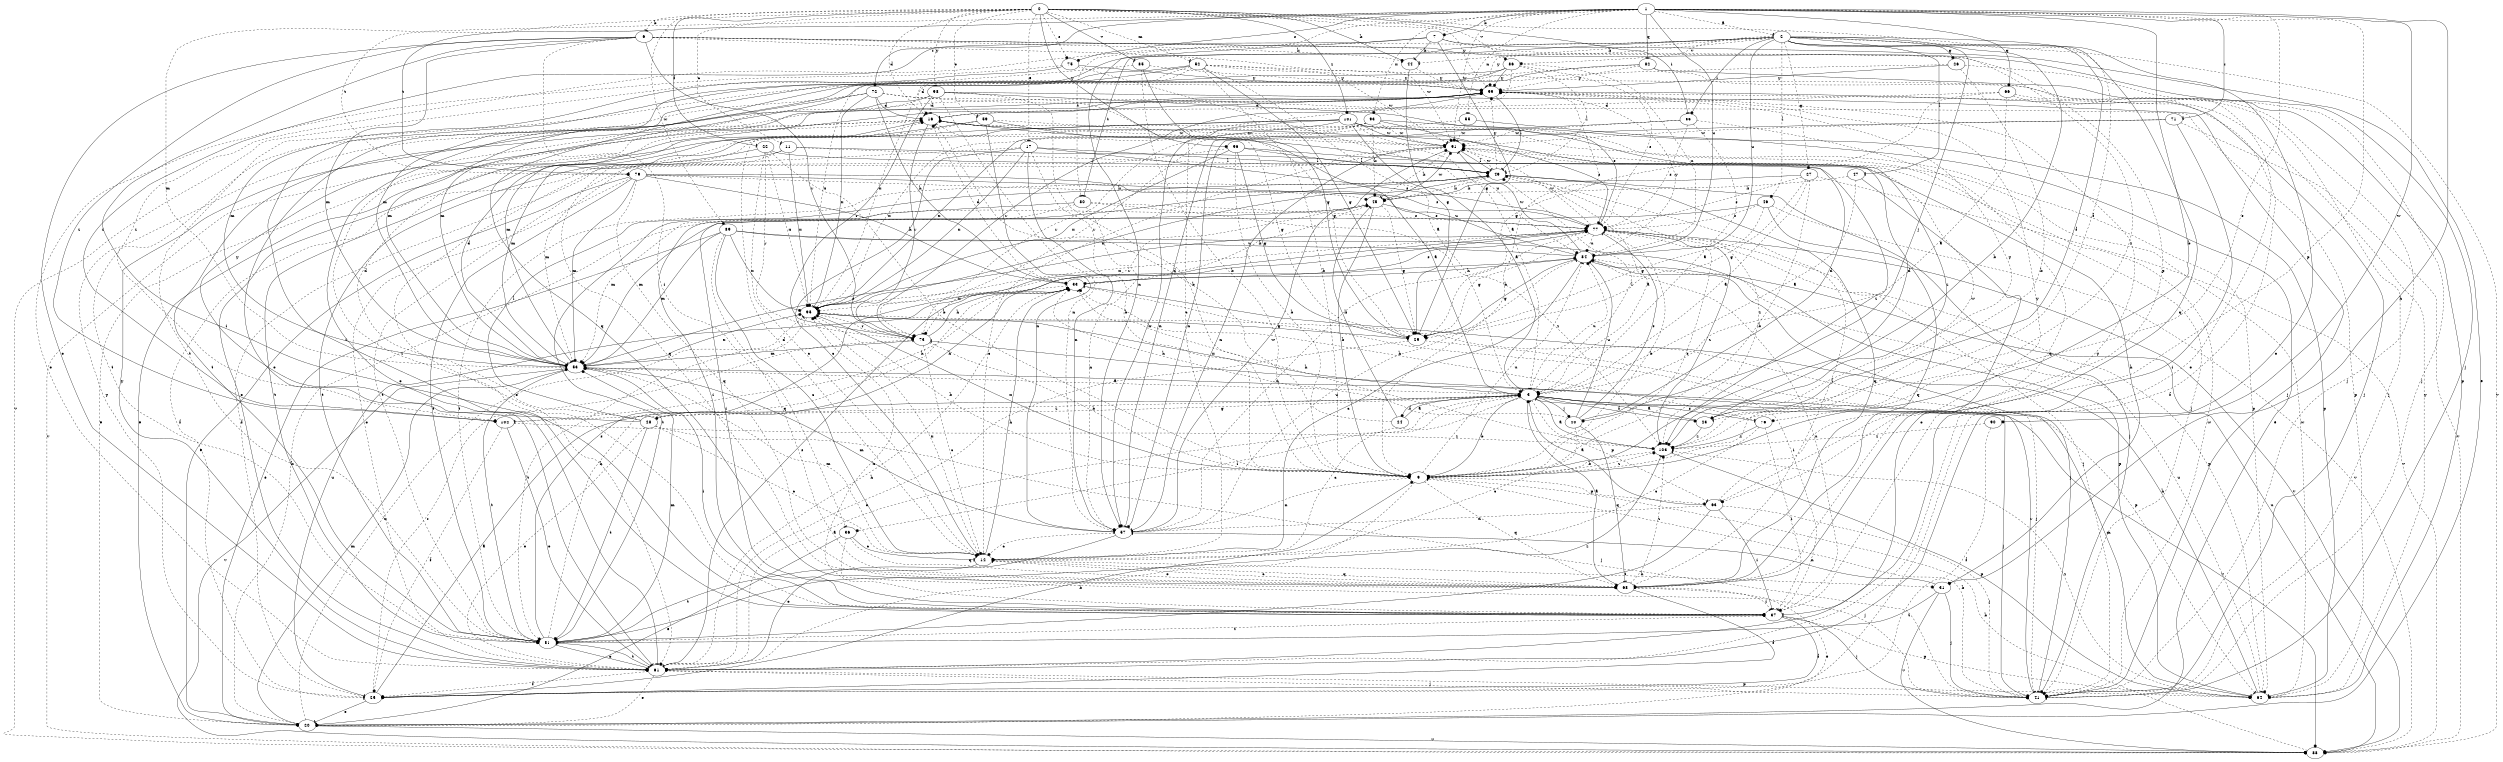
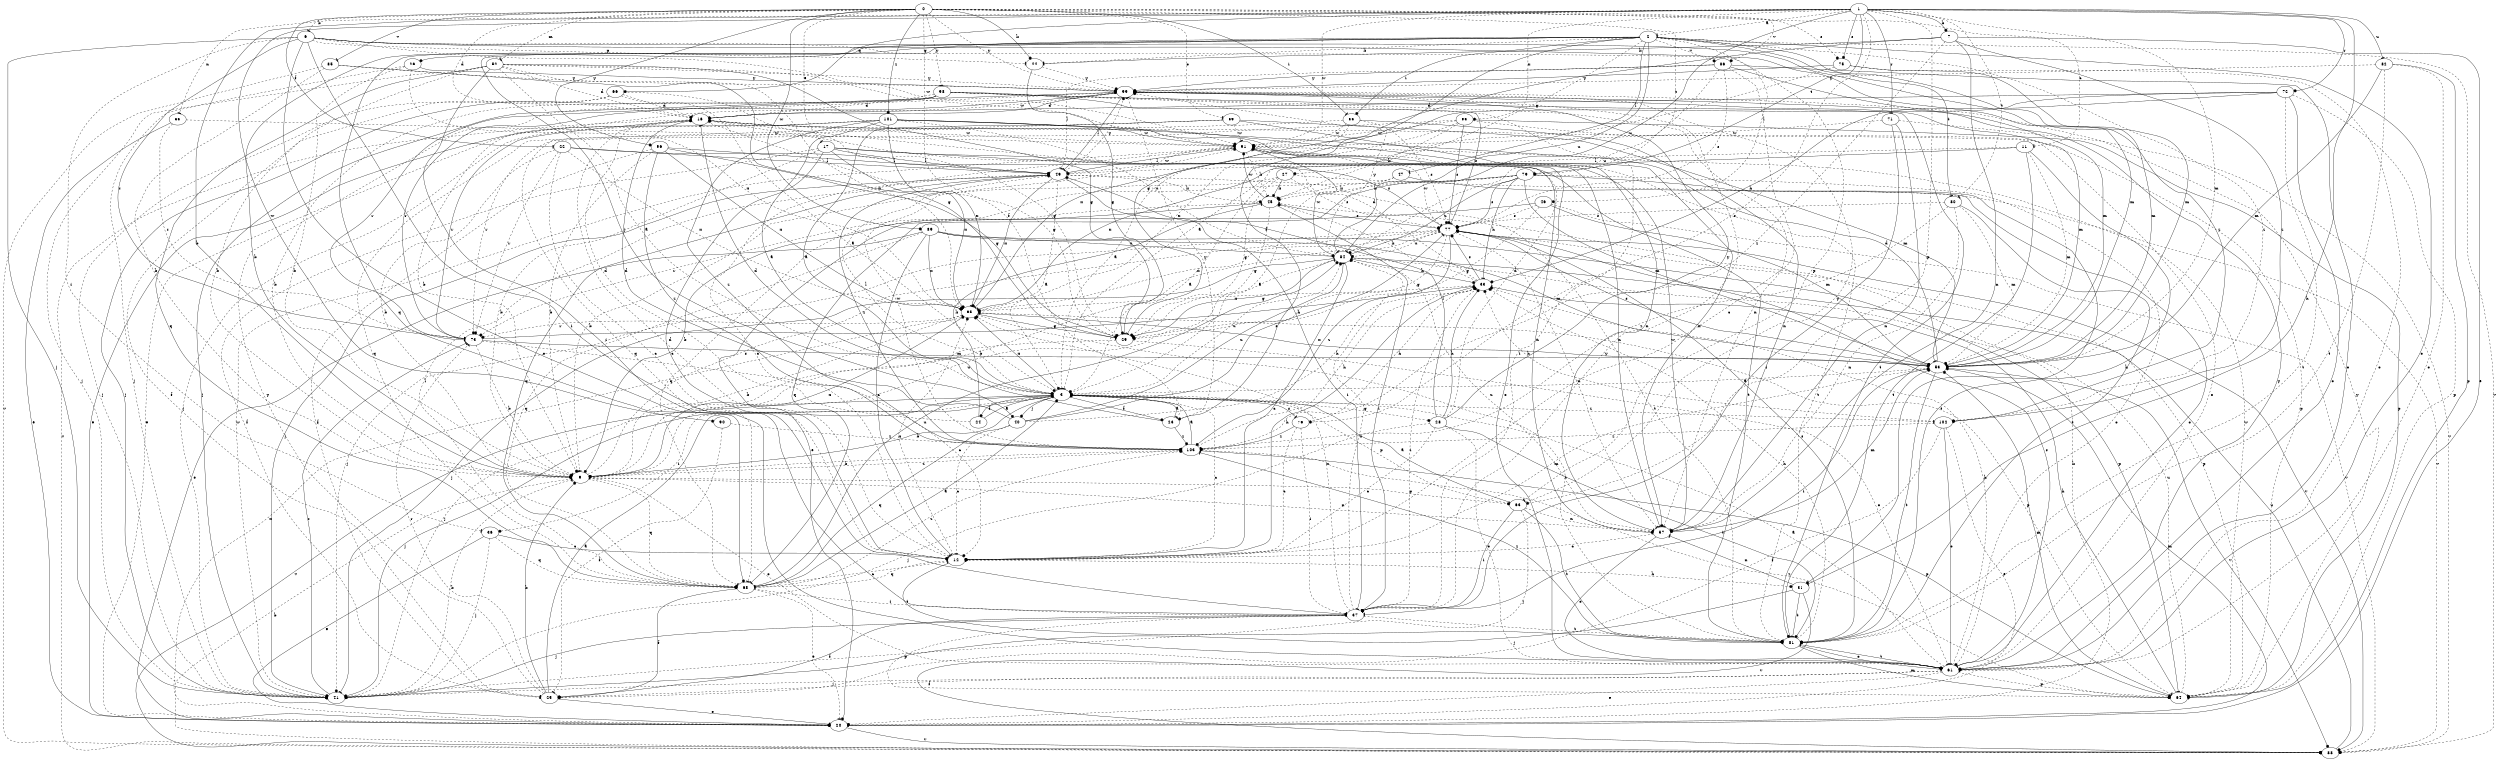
  strict digraph {
    edge [arrowhead=dot style=dashed]
    0
    6
    11
    16
    17
    22
    23
    35
    44
    52
    59
    75
    79
    85
    86
    89
    96
    98
    99
    101
    53
    63
    91
    61
    102
    36
    41
    37
    73
    31
    49
    95
    81
    88
    20
    29
    64
    9
    12
    57
    77
    25
    3
    103
    68
    84
    33
    45
    1
    2
    7
    55
    66
    71
    72
    76
    80
    82
    90
    93
    26
    27
    40
    46
    47
    24
    28
    0 -> 6 [arrowhead=tee label=b]
    0 -> 11 [arrowhead=tee label=c]
    0 -> 16 [arrowhead=tee label=d]
    0 -> 17 [arrowhead=tee label=e]
    0 -> 22 [arrowhead=tee label=f style=solid]
    0 -> 23 [arrowhead=tee label=f]
    0 -> 35 [arrowhead=tee label=i style=solid]
    0 -> 44 [label=k style=solid]
    0 -> 52 [arrowhead=tee label=m]
    0 -> 59 [arrowhead=tee label=o]
    0 -> 75 [label=s]
    0 -> 79 [label=t]
    0 -> 85 [arrowhead=tee label=v style=solid]
    0 -> 86 [label=v]
-   0 -> 89 [label=w]
+   0 -> 89 [label=w style=solid]
    0 -> 96 [label=y style=solid]
    0 -> 98 [arrowhead=tee label=y]
    0 -> 99 [arrowhead=tee label=y]
    0 -> 101 [label=z style=solid]
-   6 -> 44 [arrowhead=tee label=k]
+   6 -> 44 [arrowhead=tee label=p]
    6 -> 53 [arrowhead=tee label=m style=solid]
    6 -> 63 [arrowhead=tee label=p]
    6 -> 91 [label=w]
    6 -> 61 [label=o style=solid]
    6 -> 102 [arrowhead=tee label=z style=solid]
    6 -> 36 [arrowhead=tee label=i]
    6 -> 41 [arrowhead=tee label=j style=solid]
    6 -> 37 [label=i style=solid]
    6 -> 73 [arrowhead=tee label=r style=solid]
    11 -> 53 [arrowhead=tee label=m]
    11 -> 31 [label=h style=solid]
    11 -> 49 [label=l]
    11 -> 95 [arrowhead=tee label=x style=solid]
    11 -> 81 [arrowhead=tee label=t style=solid]
    16 -> 91 [arrowhead=tee label=w]
    16 -> 73 [arrowhead=tee label=r style=solid]
    16 -> 88 [label=v]
    16 -> 20 [label=e]
    16 -> 29 [label=g]
    16 -> 64 [label=p]
    17 -> 49 [label=l style=solid]
    17 -> 95 [label=x style=solid]
    17 -> 9 [label=b]
    17 -> 12 [label=c style=solid]
    17 -> 57 [label=n style=solid]
    17 -> 77 [arrowhead=tee label=s style=solid]
    17 -> 25 [arrowhead=tee label=f]
    22 -> 73 [label=r]
    22 -> 49 [label=l style=solid]
    22 -> 95 [label=x]
    22 -> 81 [label=t style=solid]
    22 -> 9 [label=b]
    22 -> 12 [label=c]
    23 -> 16 [arrowhead=tee label=d style=solid]
    23 -> 99 [arrowhead=tee label=y]
    23 -> 3 [arrowhead=tee label=a style=solid]
    23 -> 103 [label=z style=solid]
    35 -> 91 [label=w]
    35 -> 57 [arrowhead=tee label=n style=solid]
    35 -> 77 [label=s]
    35 -> 3 [arrowhead=tee label=a]
    35 -> 68 [arrowhead=tee label=q]
    44 -> 99 [label=y]
    44 -> 29 [arrowhead=tee label=g style=solid]
    52 -> 16 [label=d]
    52 -> 99 [label=y]
    52 -> 91 [arrowhead=tee label=w]
    52 -> 41 [label=j]
    52 -> 37 [arrowhead=tee label=i style=solid]
    52 -> 95 [label=x]
    52 -> 29 [label=g style=solid]
    52 -> 9 [label=b]
    52 -> 3 [label=a]
    52 -> 68 [arrowhead=tee label=q style=solid]
    59 -> 53 [arrowhead=tee label=m style=solid]
    59 -> 91 [arrowhead=tee label=w]
    59 -> 57 [arrowhead=tee label=n style=solid]
    59 -> 3 [label=a style=solid]
    59 -> 68 [label=q]
    75 -> 99 [label=y style=solid]
    75 -> 53 [arrowhead=tee label=m style=solid]
    75 -> 61 [arrowhead=tee label=o]
    75 -> 3 [arrowhead=tee label=a]
    79 -> 53 [label=m style=solid]
    79 -> 61 [label=o]
    79 -> 81 [arrowhead=tee label=t style=solid]
    79 -> 20 [label=e style=solid]
    79 -> 77 [label=s style=solid]
    79 -> 68 [arrowhead=tee label=q]
    79 -> 84 [arrowhead=tee label=u style=solid]
    79 -> 33 [arrowhead=tee label=h style=solid]
    79 -> 45 [label=k]
    85 -> 99 [arrowhead=tee label=y]
    85 -> 88 [label=v]
    85 -> 29 [arrowhead=tee label=g style=solid]
    85 -> 9 [label=b]
    86 -> 99 [label=y style=solid]
    86 -> 53 [arrowhead=tee label=m style=solid]
    86 -> 61 [arrowhead=tee label=o style=solid]
    86 -> 49 [arrowhead=tee label=l]
    86 -> 12 [label=c]
    86 -> 77 [arrowhead=tee label=s]
    86 -> 84 [label=u]
    89 -> 53 [label=m style=solid]
    89 -> 95 [label=x style=solid]
    89 -> 20 [label=e style=solid]
    89 -> 64 [arrowhead=tee label=p style=solid]
    89 -> 12 [arrowhead=tee label=c style=solid]
    89 -> 68 [arrowhead=tee label=q]
    89 -> 84 [arrowhead=tee label=u style=solid]
    96 -> 49 [arrowhead=tee label=l style=solid]
    96 -> 95 [label=x style=solid]
    96 -> 29 [arrowhead=tee label=g style=solid]
    96 -> 9 [arrowhead=tee label=b]
    96 -> 25 [arrowhead=tee label=f]
    96 -> 103 [label=z style=solid]
    98 -> 16 [arrowhead=tee label=d]
    98 -> 41 [arrowhead=tee label=j style=solid]
    98 -> 37 [label=i]
    98 -> 73 [arrowhead=tee label=r style=solid]
    98 -> 81 [label=t style=solid]
    98 -> 9 [arrowhead=tee label=b]
    98 -> 57 [arrowhead=tee label=n]
    98 -> 77 [arrowhead=tee label=s style=solid]
    99 -> 16 [arrowhead=tee label=d style=solid]
    99 -> 53 [arrowhead=tee label=m style=solid]
    99 -> 41 [label=j style=solid]
    99 -> 73 [arrowhead=tee label=r style=solid]
    99 -> 49 [arrowhead=tee label=l style=solid]
    99 -> 9 [label=b]
    101 -> 91 [label=w style=solid]
    101 -> 61 [label=o style=solid]
    101 -> 41 [arrowhead=tee label=j]
    101 -> 95 [arrowhead=tee label=x style=solid]
    101 -> 20 [arrowhead=tee label=e style=solid]
    101 -> 57 [label=n style=solid]
    101 -> 3 [arrowhead=tee label=a style=solid]
    101 -> 103 [label=z style=solid]
    101 -> 84 [label=u]
    53 -> 16 [arrowhead=tee label=d style=solid]
    53 -> 37 [arrowhead=tee label=i style=solid]
    53 -> 95 [label=x style=solid]
    53 -> 81 [label=t style=solid]
    53 -> 88 [label=v style=solid]
    53 -> 77 [label=s style=solid]
    53 -> 3 [label=a]
    63 -> 99 [label=y]
    63 -> 41 [arrowhead=tee label=j]
    63 -> 37 [arrowhead=tee label=i style=solid]
    63 -> 81 [arrowhead=tee label=t style=solid]
    63 -> 57 [arrowhead=tee label=n]
    63 -> 3 [arrowhead=tee label=a style=solid]
    91 -> 49 [arrowhead=tee label=l style=solid]
    91 -> 81 [arrowhead=tee label=t]
    91 -> 12 [arrowhead=tee label=c]
    91 -> 57 [arrowhead=tee label=n style=solid]
    91 -> 45 [arrowhead=tee label=k]
    61 -> 99 [label=y style=solid]
    61 -> 41 [arrowhead=tee label=j]
    61 -> 81 [arrowhead=tee label=t style=solid]
    61 -> 20 [label=e]
    61 -> 64 [label=p]
    61 -> 77 [label=s style=solid]
    61 -> 25 [label=f]
    61 -> 3 [label=a]
    61 -> 33 [label=h]
    102 -> 61 [arrowhead=tee label=o style=solid]
+   102 -> 20 [arrowhead=tee label=e]
    102 -> 25 [label=f]
    102 -> 103 [label=z]
    102 -> 33 [label=h]
    36 -> 41 [arrowhead=tee label=j]
    36 -> 20 [arrowhead=tee label=e style=solid]
    36 -> 12 [arrowhead=tee label=c style=solid]
    36 -> 68 [label=q]
    41 -> 91 [arrowhead=tee label=w]
    41 -> 73 [arrowhead=tee label=r style=solid]
    41 -> 9 [arrowhead=tee label=b]
    37 -> 99 [arrowhead=tee label=y]
    37 -> 41 [label=j style=solid]
    37 -> 95 [label=x]
    37 -> 81 [label=t]
    37 -> 64 [label=p]
    37 -> 25 [label=f style=solid]
    37 -> 84 [label=u]
    73 -> 53 [arrowhead=tee label=m style=solid]
    73 -> 9 [arrowhead=tee label=b]
    73 -> 12 [label=c]
    73 -> 33 [arrowhead=tee label=h style=solid]
    31 -> 41 [arrowhead=tee label=j style=solid]
    31 -> 81 [arrowhead=tee label=t style=solid]
    31 -> 88 [label=v style=solid]
    31 -> 57 [arrowhead=tee label=n style=solid]
    49 -> 99 [label=y]
    49 -> 91 [arrowhead=tee label=w]
    49 -> 41 [label=j style=solid]
    49 -> 37 [arrowhead=tee label=i style=solid]
    49 -> 95 [label=x style=solid]
    49 -> 81 [arrowhead=tee label=t]
    49 -> 3 [label=a]
-   49 -> 103 [arrowhead=tee label=z]
+   49 -> 103 [arrowhead=tee label=z style=solid]
    49 -> 68 [arrowhead=tee label=q style=solid]
    49 -> 45 [label=k]
    95 -> 73 [label=r]
    95 -> 81 [label=t]
    95 -> 29 [arrowhead=tee label=g style=solid]
    95 -> 64 [arrowhead=tee label=p]
    95 -> 9 [arrowhead=tee label=b]
-   81 -> 53 [label=m style=solid]
+   81 -> 64 [label=m style=solid]
    81 -> 61 [arrowhead=tee label=o style=solid]
    81 -> 77 [label=s style=solid]
    81 -> 103 [arrowhead=tee label=z style=solid]
    81 -> 33 [label=h]
    88 -> 9 [arrowhead=tee label=b]
    88 -> 84 [arrowhead=tee label=u style=solid]
    20 -> 53 [label=m style=solid]
    20 -> 95 [arrowhead=tee label=x]
    20 -> 88 [arrowhead=tee label=v style=solid]
    20 -> 45 [arrowhead=tee label=k]
    29 -> 61 [arrowhead=tee label=o]
    29 -> 41 [arrowhead=tee label=j]
    64 -> 99 [label=y]
    64 -> 53 [label=m style=solid]
    64 -> 91 [arrowhead=tee label=w]
    64 -> 103 [arrowhead=tee label=z]
    64 -> 84 [arrowhead=tee label=u]
    64 -> 33 [arrowhead=tee label=h style=solid]
    9 -> 63 [label=p]
    9 -> 61 [label=o]
    9 -> 95 [label=x style=solid]
    9 -> 57 [arrowhead=tee label=n]
    9 -> 77 [arrowhead=tee label=s]
    9 -> 103 [label=z]
    9 -> 68 [label=q]
    9 -> 84 [arrowhead=tee label=u]
    12 -> 16 [label=d]
    12 -> 53 [label=m]
    12 -> 31 [label=h]
    12 -> 95 [label=x]
    12 -> 81 [arrowhead=tee label=t style=solid]
    12 -> 68 [arrowhead=tee label=q]
    12 -> 33 [label=h style=solid]
    57 -> 53 [label=m style=solid]
    57 -> 91 [label=w style=solid]
    57 -> 61 [label=o style=solid]
    57 -> 12 [label=c]
    57 -> 84 [arrowhead=tee label=u]
    77 -> 91 [label=w]
    77 -> 41 [label=j]
    77 -> 95 [label=x]
    77 -> 88 [label=v style=solid]
    77 -> 29 [label=g]
    77 -> 64 [arrowhead=tee label=p]
    77 -> 9 [arrowhead=tee label=b]
    77 -> 57 [arrowhead=tee label=n]
    77 -> 103 [label=z style=solid]
    77 -> 84 [label=u]
    25 -> 99 [label=y]
    25 -> 73 [arrowhead=tee label=r]
    25 -> 20 [arrowhead=tee label=e style=solid]
    25 -> 9 [label=b style=solid]
    25 -> 3 [arrowhead=tee label=a style=solid]
    3 -> 23 [label=f style=solid]
    3 -> 63 [arrowhead=tee label=p]
    3 -> 102 [arrowhead=tee label=z]
    3 -> 36 [label=i]
    3 -> 41 [label=j style=solid]
    3 -> 49 [label=l]
    3 -> 95 [label=x style=solid]
    3 -> 88 [label=v style=solid]
    3 -> 9 [label=b style=solid]
    3 -> 12 [arrowhead=tee label=c]
    3 -> 84 [label=u]
    3 -> 76 [arrowhead=tee label=s style=solid]
    3 -> 40 [label=j style=solid]
    3 -> 24 [label=f style=solid]
    3 -> 28 [label=g]
    103 -> 91 [label=w]
    103 -> 64 [label=p style=solid]
    103 -> 9 [label=b]
    103 -> 3 [arrowhead=tee label=a style=solid]
    103 -> 33 [arrowhead=tee label=h]
    68 -> 37 [arrowhead=tee label=i]
    68 -> 49 [label=l]
    68 -> 20 [arrowhead=tee label=e]
    68 -> 12 [arrowhead=tee label=c]
    68 -> 25 [label=f style=solid]
    68 -> 3 [label=a style=solid]
    68 -> 103 [label=z]
-   25 -> 84 [label=u style=solid]
+   68 -> 84 [label=u style=solid]
    84 -> 99 [label=y]
    84 -> 91 [arrowhead=tee label=w style=solid]
    84 -> 41 [arrowhead=tee label=j style=solid]
    84 -> 29 [arrowhead=tee label=g style=solid]
    84 -> 12 [arrowhead=tee label=c style=solid]
    84 -> 33 [label=h style=solid]
    33 -> 16 [label=d]
    33 -> 37 [label=i]
    33 -> 95 [label=x]
    33 -> 77 [label=s style=solid]
    33 -> 45 [label=k]
    45 -> 91 [label=w style=solid]
    45 -> 37 [label=i style=solid]
    45 -> 73 [label=r]
    45 -> 29 [label=g]
    45 -> 9 [label=b style=solid]
    45 -> 77 [label=s style=solid]
    1 -> 75 [label=s style=solid]
    1 -> 79 [arrowhead=tee label=t style=solid]
    1 -> 53 [arrowhead=tee label=m]
    1 -> 63 [label=p]
    1 -> 91 [label=w]
    1 -> 31 [arrowhead=tee label=h style=solid]
    1 -> 9 [arrowhead=tee label=b style=solid]
    1 -> 84 [arrowhead=tee label=u style=solid]
    1 -> 2 [arrowhead=tee label=a]
    1 -> 7 [label=b style=solid]
    1 -> 55 [arrowhead=tee label=n]
    1 -> 66 [label=q style=solid]
    1 -> 71 [arrowhead=tee label=r style=solid]
    1 -> 72 [label=r style=solid]
    1 -> 76 [label=s]
    1 -> 80 [arrowhead=tee label=t]
-   1 -> 82 [arrowhead=tee label=q style=solid]
+   1 -> 82 [arrowhead=tee label=u style=solid]
    1 -> 90 [label=w style=solid]
    1 -> 93 [label=x]
    2 -> 23 [label=f style=solid]
    2 -> 35 [label=i style=solid]
    2 -> 44 [arrowhead=tee label=k]
    2 -> 86 [label=v]
-   2 -> 99 [label=y]
    2 -> 53 [label=m style=solid]
    2 -> 61 [arrowhead=tee label=o style=solid]
    2 -> 102 [label=z]
    2 -> 88 [arrowhead=tee label=v]
    2 -> 9 [label=b style=solid]
    2 -> 68 [label=q style=solid]
    2 -> 84 [arrowhead=tee label=u style=solid]
    2 -> 80 [arrowhead=tee label=t style=solid]
    2 -> 26 [label=g style=solid]
    2 -> 27 [label=g]
    2 -> 40 [label=j style=solid]
    2 -> 46 [label=l]
    2 -> 47 [arrowhead=tee label=l style=solid]
    7 -> 44 [arrowhead=tee label=k style=solid]
    7 -> 102 [label=z style=solid]
    7 -> 20 [arrowhead=tee label=e style=solid]
    7 -> 29 [arrowhead=tee label=g style=solid]
    7 -> 57 [label=n style=solid]
    7 -> 103 [label=z]
    55 -> 91 [arrowhead=tee label=w]
    55 -> 73 [arrowhead=tee label=r]
    55 -> 20 [arrowhead=tee label=e style=solid]
    66 -> 16 [arrowhead=tee label=d]
    66 -> 41 [label=j]
    66 -> 29 [label=g]
    66 -> 25 [arrowhead=tee label=f]
    66 -> 3 [label=a]
    71 -> 91 [label=w]
    71 -> 37 [arrowhead=tee label=i style=solid]
    71 -> 88 [label=v]
    71 -> 57 [label=n style=solid]
    72 -> 16 [label=d style=solid]
    72 -> 61 [arrowhead=tee label=o style=solid]
    72 -> 95 [arrowhead=tee label=x style=solid]
    72 -> 81 [label=t]
-   72 -> 29 [arrowhead=tee label=g]
    72 -> 64 [arrowhead=tee label=p]
    72 -> 33 [label=h style=solid]
    76 -> 37 [arrowhead=tee label=i]
    76 -> 12 [label=c]
    76 -> 103 [arrowhead=tee label=z style=solid]
    76 -> 33 [label=h]
    80 -> 53 [label=m]
    80 -> 81 [label=t style=solid]
    80 -> 57 [label=n]
    80 -> 77 [label=s]
    80 -> 103 [arrowhead=tee label=z]
    82 -> 99 [label=y]
    82 -> 53 [arrowhead=tee label=m style=solid]
    82 -> 61 [label=o]
    82 -> 81 [label=t]
    82 -> 64 [label=p style=solid]
    90 -> 25 [arrowhead=tee label=f]
    90 -> 103 [arrowhead=tee label=z]
    93 -> 91 [label=w]
    93 -> 61 [label=o]
    93 -> 73 [label=r]
    93 -> 95 [arrowhead=tee label=x]
    93 -> 64 [arrowhead=tee label=p style=solid]
    93 -> 77 [label=s style=solid]
    93 -> 45 [label=k]
    26 -> 99 [label=y style=solid]
    26 -> 41 [arrowhead=tee label=j]
    26 -> 95 [arrowhead=tee label=x]
    26 -> 9 [arrowhead=tee label=b]
    27 -> 88 [label=v]
    27 -> 29 [label=g]
    27 -> 9 [arrowhead=tee label=b]
    27 -> 77 [label=s]
    27 -> 3 [label=a]
    27 -> 45 [label=k style=solid]
    40 -> 16 [label=d style=solid]
    40 -> 12 [arrowhead=tee label=c]
    40 -> 77 [arrowhead=tee label=s style=solid]
    40 -> 68 [arrowhead=tee label=q style=solid]
    40 -> 84 [arrowhead=tee label=u style=solid]
    40 -> 33 [label=h]
    46 -> 53 [label=m style=solid]
    46 -> 88 [arrowhead=tee label=v]
    46 -> 29 [label=g]
    46 -> 77 [label=s]
    46 -> 68 [arrowhead=tee label=q style=solid]
    47 -> 61 [arrowhead=tee label=o style=solid]
    47 -> 3 [arrowhead=tee label=a]
    47 -> 45 [arrowhead=tee label=k]
    24 -> 16 [arrowhead=tee label=d]
    24 -> 3 [label=a style=solid]
    24 -> 45 [arrowhead=tee label=k style=solid]
    28 -> 16 [label=d]
    28 -> 99 [label=y style=solid]
    28 -> 61 [label=o]
    28 -> 41 [label=j]
    28 -> 49 [label=l style=solid]
    28 -> 81 [label=t style=solid]
    28 -> 12 [arrowhead=tee label=c]
    28 -> 33 [label=h style=solid]
  }
